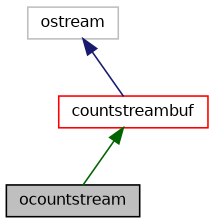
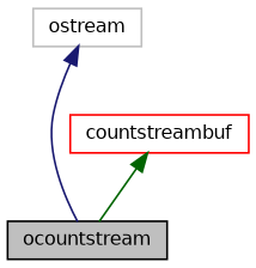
  digraph {
    node [fontname=Helvetica fontsize=10 shape=record]
    edge [dir=back fontname=Helvetica fontsize=10 labelfontname=Helvetica labelfontsize=10 style=solid]
    n1 [color=black fillcolor=grey75 fontcolor=black height=0.2 label=ocountstream style=filled width=0.4]
    n2 [color=red height=0.2 label=countstreambuf width=0.4]
    n3 [color=grey75 height=0.2 label=ostream width=0.4]
    n2 -> n1 [color=darkgreen]
-   n3 -> n2 [color=midnightblue]
+   n3 -> n1 [color=midnightblue]
  }
